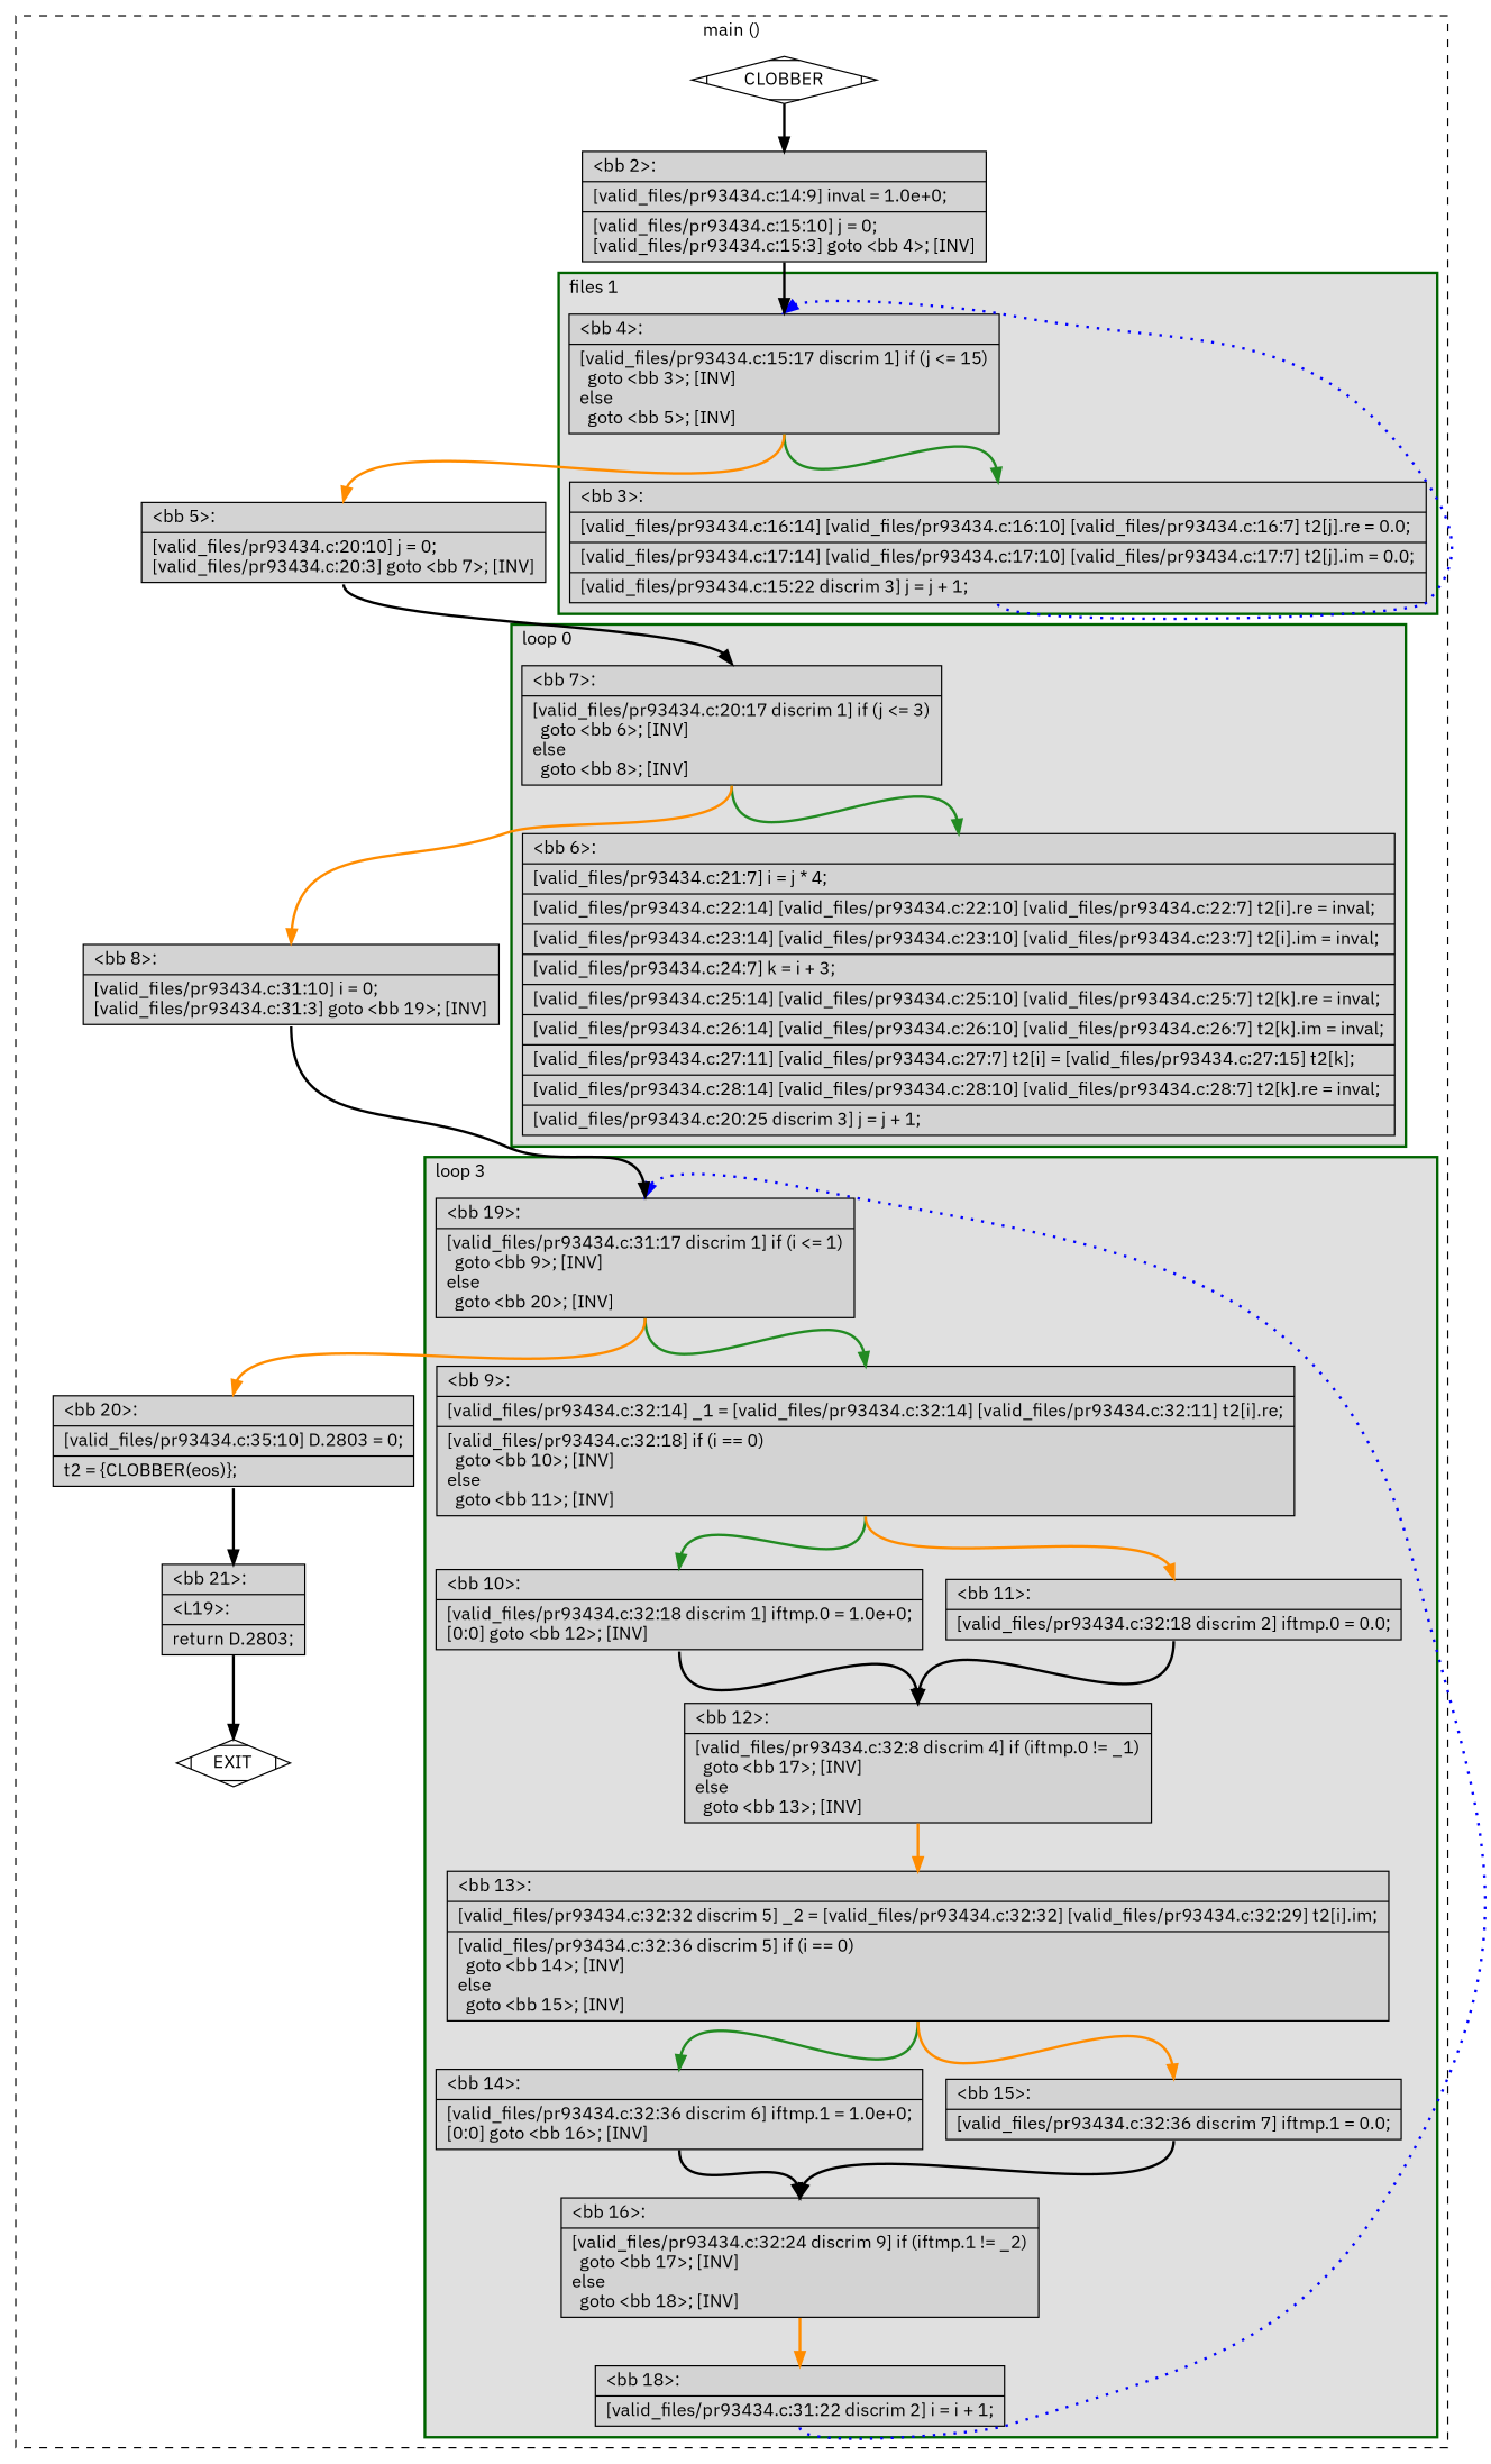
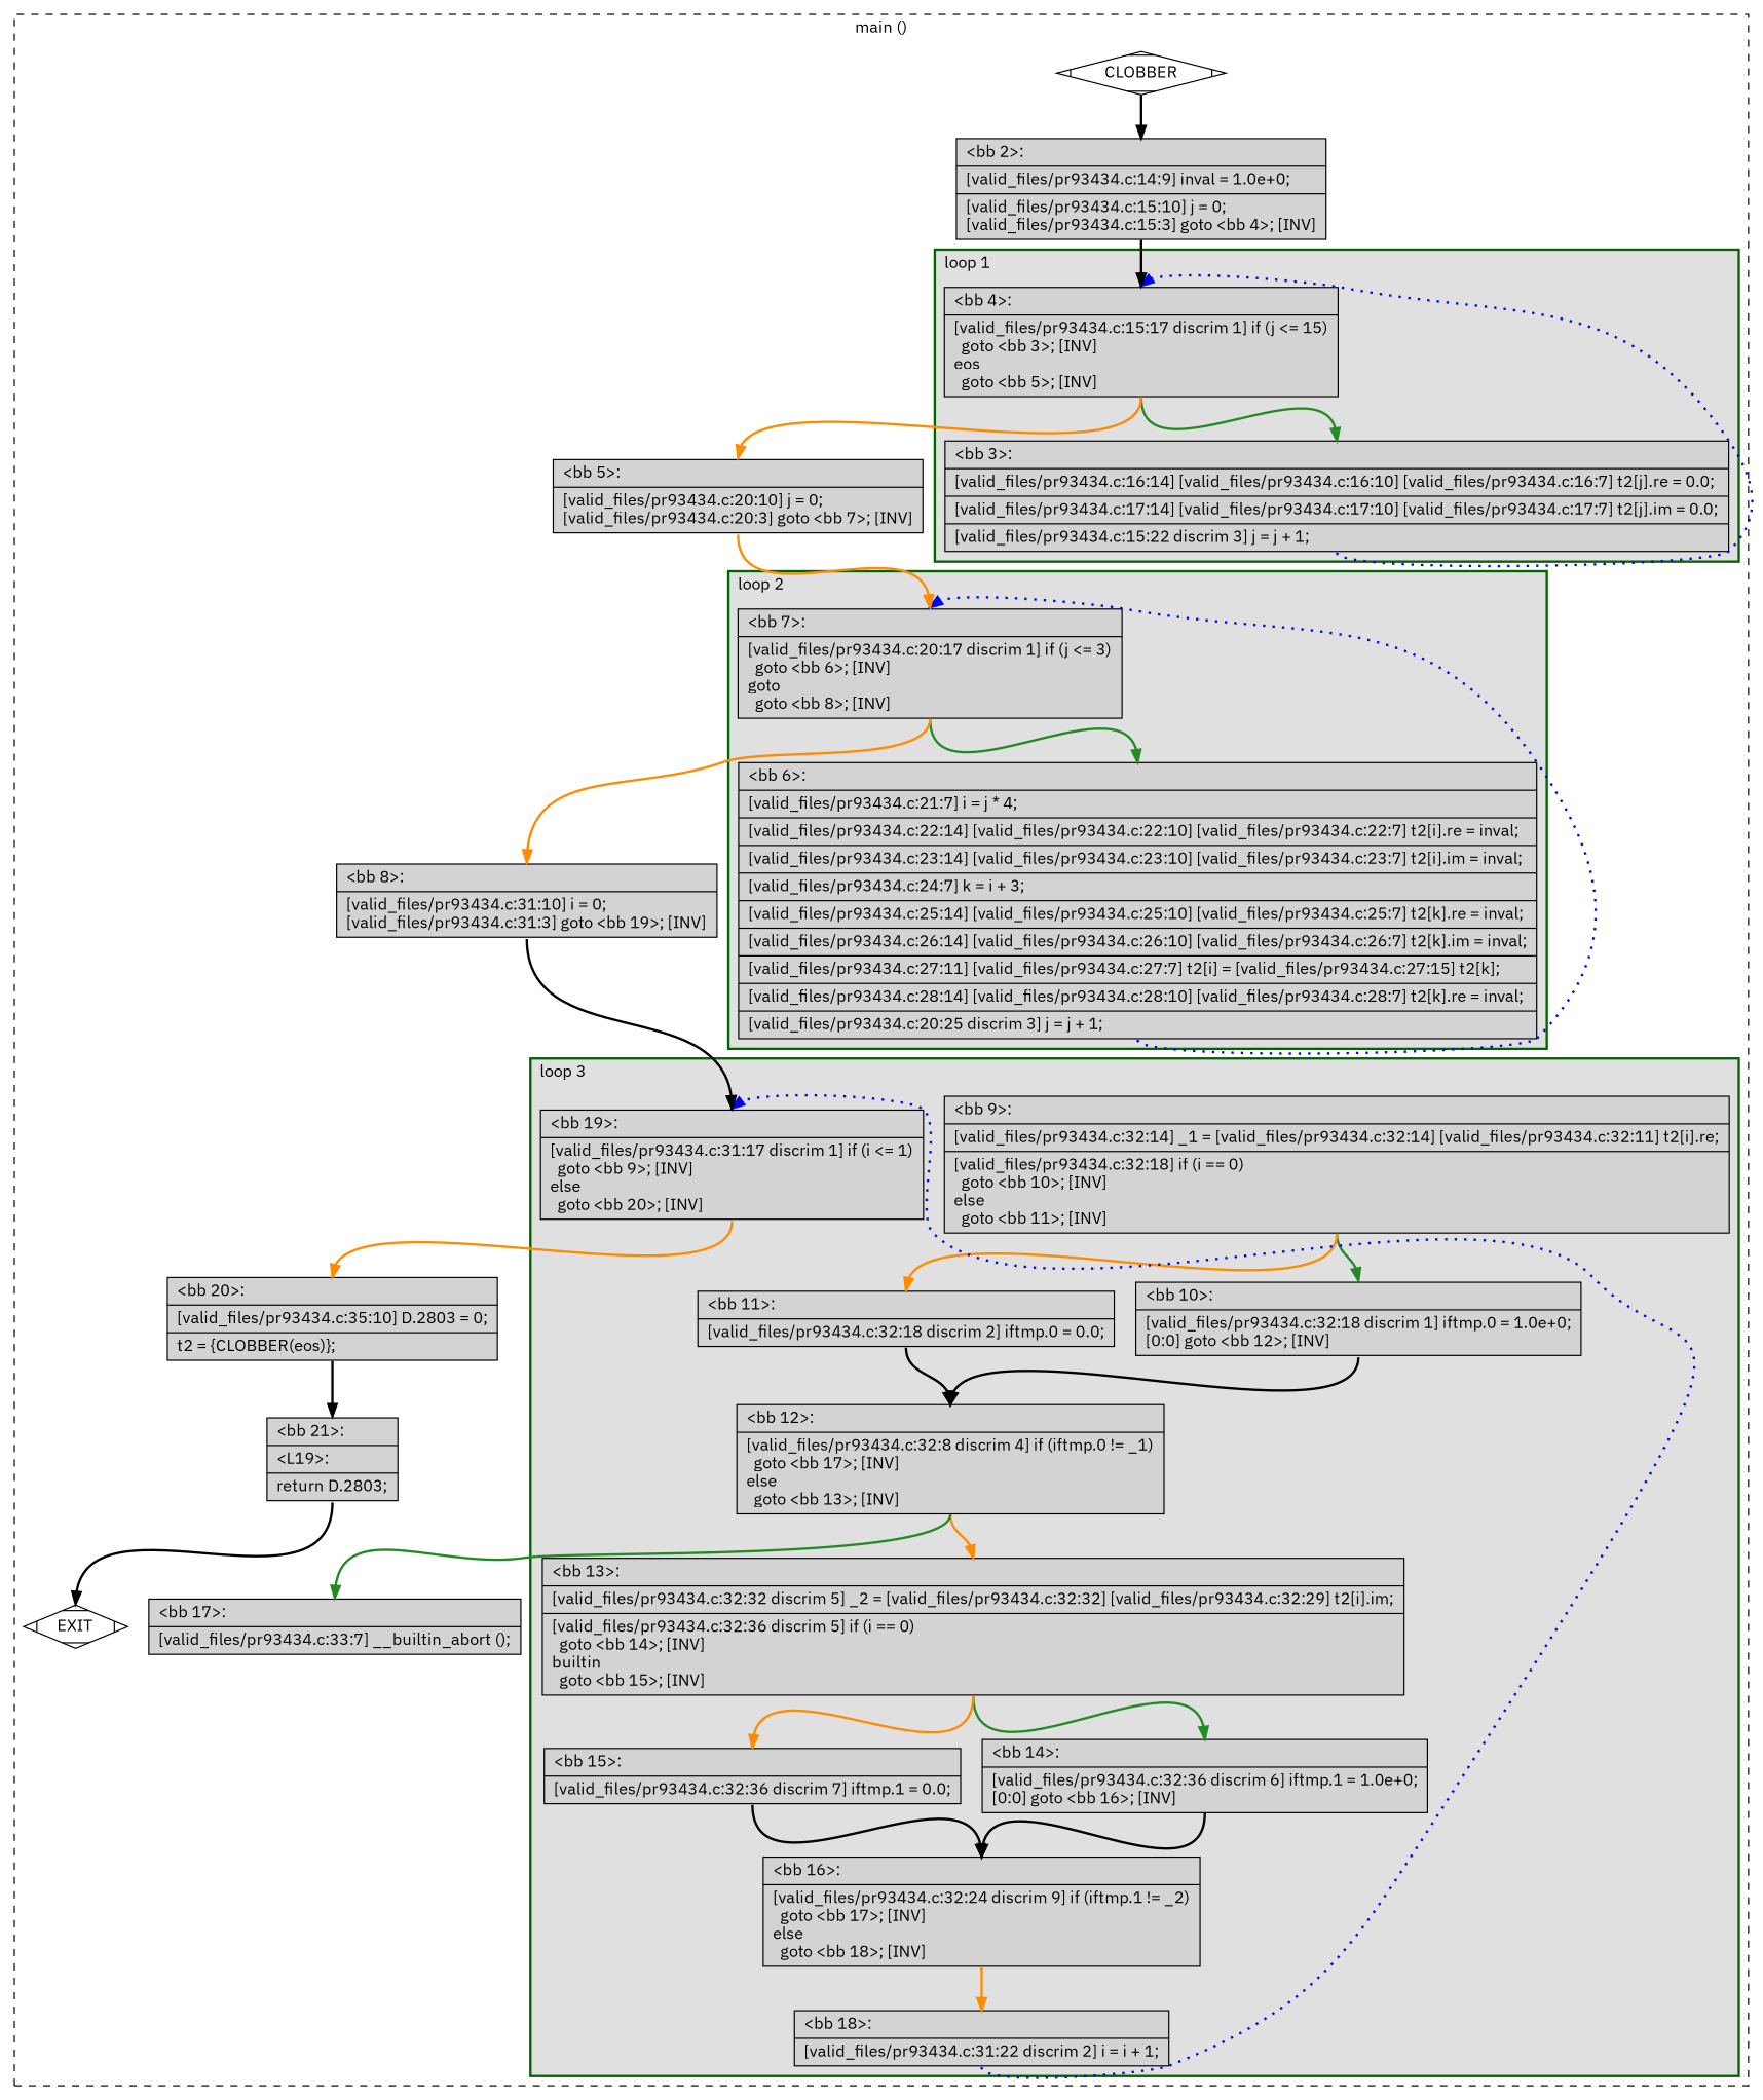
  digraph {
    fontname="IBM Plex Sans"
    node [fillcolor=lightgrey fontname="IBM Plex Sans" shape=record style=filled]
    edge [color=black constraint=true fontname="IBM Plex Sans" headport=n style="solid,bold" tailport=s weight=10]
    n1 [label="{\<bb\ 19\>:\l|[valid_files/pr93434.c:31:17\ discrim\ 1]\ if\ (i\ \<=\ 1)\l\ \ goto\ \<bb\ 9\>;\ [INV]\lelse\l\ \ goto\ \<bb\ 20\>;\ [INV]\l}"]
    n2 [label="{\<bb\ 9\>:\l|[valid_files/pr93434.c:32:14]\ _1\ =\ [valid_files/pr93434.c:32:14]\ [valid_files/pr93434.c:32:11]\ t2[i].re;\l|[valid_files/pr93434.c:32:18]\ if\ (i\ ==\ 0)\l\ \ goto\ \<bb\ 10\>;\ [INV]\lelse\l\ \ goto\ \<bb\ 11\>;\ [INV]\l}"]
    n3 [label="{\<bb\ 10\>:\l|[valid_files/pr93434.c:32:18\ discrim\ 1]\ iftmp.0\ =\ 1.0e+0;\l[0:0]\ goto\ \<bb\ 12\>;\ [INV]\l}"]
    n4 [label="{\<bb\ 11\>:\l|[valid_files/pr93434.c:32:18\ discrim\ 2]\ iftmp.0\ =\ 0.0;\l}"]
    n5 [label="{\<bb\ 12\>:\l|[valid_files/pr93434.c:32:8\ discrim\ 4]\ if\ (iftmp.0\ !=\ _1)\l\ \ goto\ \<bb\ 17\>;\ [INV]\lelse\l\ \ goto\ \<bb\ 13\>;\ [INV]\l}"]
-   n6 [label="{\<bb\ 13\>:\l|[valid_files/pr93434.c:32:32\ discrim\ 5]\ _2\ =\ [valid_files/pr93434.c:32:32]\ [valid_files/pr93434.c:32:29]\ t2[i].im;\l|[valid_files/pr93434.c:32:36\ discrim\ 5]\ if\ (i\ ==\ 0)\l\ \ goto\ \<bb\ 14\>;\ [INV]\lelse\l\ \ goto\ \<bb\ 15\>;\ [INV]\l}"]
+   n6 [label="{\<bb\ 13\>:\l|[valid_files/pr93434.c:32:32\ discrim\ 5]\ _2\ =\ [valid_files/pr93434.c:32:32]\ [valid_files/pr93434.c:32:29]\ t2[i].im;\l|[valid_files/pr93434.c:32:36\ discrim\ 5]\ if\ (i\ ==\ 0)\l\ \ goto\ \<bb\ 14\>;\ [INV]\lbuiltin\l\ \ goto\ \<bb\ 15\>;\ [INV]\l}"]
    n7 [label="{\<bb\ 14\>:\l|[valid_files/pr93434.c:32:36\ discrim\ 6]\ iftmp.1\ =\ 1.0e+0;\l[0:0]\ goto\ \<bb\ 16\>;\ [INV]\l}"]
    n8 [label="{\<bb\ 15\>:\l|[valid_files/pr93434.c:32:36\ discrim\ 7]\ iftmp.1\ =\ 0.0;\l}"]
    n9 [label="{\<bb\ 16\>:\l|[valid_files/pr93434.c:32:24\ discrim\ 9]\ if\ (iftmp.1\ !=\ _2)\l\ \ goto\ \<bb\ 17\>;\ [INV]\lelse\l\ \ goto\ \<bb\ 18\>;\ [INV]\l}"]
    n10 [label="{\<bb\ 18\>:\l|[valid_files/pr93434.c:31:22\ discrim\ 2]\ i\ =\ i\ +\ 1;\l}"]
-   n11 [label="{\<bb\ 7\>:\l|[valid_files/pr93434.c:20:17\ discrim\ 1]\ if\ (j\ \<=\ 3)\l\ \ goto\ \<bb\ 6\>;\ [INV]\lelse\l\ \ goto\ \<bb\ 8\>;\ [INV]\l}"]
+   n11 [label="{\<bb\ 7\>:\l|[valid_files/pr93434.c:20:17\ discrim\ 1]\ if\ (j\ \<=\ 3)\l\ \ goto\ \<bb\ 6\>;\ [INV]\lgoto\l\ \ goto\ \<bb\ 8\>;\ [INV]\l}"]
    n12 [label="{\<bb\ 6\>:\l|[valid_files/pr93434.c:21:7]\ i\ =\ j\ *\ 4;\l|[valid_files/pr93434.c:22:14]\ [valid_files/pr93434.c:22:10]\ [valid_files/pr93434.c:22:7]\ t2[i].re\ =\ inval;\l|[valid_files/pr93434.c:23:14]\ [valid_files/pr93434.c:23:10]\ [valid_files/pr93434.c:23:7]\ t2[i].im\ =\ inval;\l|[valid_files/pr93434.c:24:7]\ k\ =\ i\ +\ 3;\l|[valid_files/pr93434.c:25:14]\ [valid_files/pr93434.c:25:10]\ [valid_files/pr93434.c:25:7]\ t2[k].re\ =\ inval;\l|[valid_files/pr93434.c:26:14]\ [valid_files/pr93434.c:26:10]\ [valid_files/pr93434.c:26:7]\ t2[k].im\ =\ inval;\l|[valid_files/pr93434.c:27:11]\ [valid_files/pr93434.c:27:7]\ t2[i]\ =\ [valid_files/pr93434.c:27:15]\ t2[k];\l|[valid_files/pr93434.c:28:14]\ [valid_files/pr93434.c:28:10]\ [valid_files/pr93434.c:28:7]\ t2[k].re\ =\ inval;\l|[valid_files/pr93434.c:20:25\ discrim\ 3]\ j\ =\ j\ +\ 1;\l}"]
-   n13 [label="{\<bb\ 4\>:\l|[valid_files/pr93434.c:15:17\ discrim\ 1]\ if\ (j\ \<=\ 15)\l\ \ goto\ \<bb\ 3\>;\ [INV]\lelse\l\ \ goto\ \<bb\ 5\>;\ [INV]\l}"]
+   n13 [label="{\<bb\ 4\>:\l|[valid_files/pr93434.c:15:17\ discrim\ 1]\ if\ (j\ \<=\ 15)\l\ \ goto\ \<bb\ 3\>;\ [INV]\leos\l\ \ goto\ \<bb\ 5\>;\ [INV]\l}"]
    n14 [label="{\<bb\ 3\>:\l|[valid_files/pr93434.c:16:14]\ [valid_files/pr93434.c:16:10]\ [valid_files/pr93434.c:16:7]\ t2[j].re\ =\ 0.0;\l|[valid_files/pr93434.c:17:14]\ [valid_files/pr93434.c:17:10]\ [valid_files/pr93434.c:17:7]\ t2[j].im\ =\ 0.0;\l|[valid_files/pr93434.c:15:22\ discrim\ 3]\ j\ =\ j\ +\ 1;\l}"]
    n15 [label="{\<bb\ 20\>:\l|[valid_files/pr93434.c:35:10]\ D.2803\ =\ 0;\l|t2\ =\ \{CLOBBER(eos)\};\l}"]
+   n16 [label="{\<bb\ 17\>:\l|[valid_files/pr93434.c:33:7]\ __builtin_abort\ ();\l}"]
    n17 [label="{\<bb\ 8\>:\l|[valid_files/pr93434.c:31:10]\ i\ =\ 0;\l[valid_files/pr93434.c:31:3]\ goto\ \<bb\ 19\>;\ [INV]\l}"]
    n18 [label="{\<bb\ 5\>:\l|[valid_files/pr93434.c:20:10]\ j\ =\ 0;\l[valid_files/pr93434.c:20:3]\ goto\ \<bb\ 7\>;\ [INV]\l}"]
    n19 [fillcolor=white label=CLOBBER shape=Mdiamond]
    n20 [fillcolor=white label=EXIT shape=Mdiamond]
    n21 [label="{\<bb\ 2\>:\l|[valid_files/pr93434.c:14:9]\ inval\ =\ 1.0e+0;\l|[valid_files/pr93434.c:15:10]\ j\ =\ 0;\l[valid_files/pr93434.c:15:3]\ goto\ \<bb\ 4\>;\ [INV]\l}"]
    n22 [label="{\<bb\ 21\>:\l|\<L19\>:\l|return\ D.2803;\l}"]
    subgraph cluster_1 {
      color=black
      label="main ()"
      style=dashed
      n15
+     n16
      n17
      n18
      n19
      n20
      n21
      n22
      subgraph cluster_2 {
        color=darkgreen
        fillcolor=grey88
        label="loop 3"
        labeljust=l
        penwidth=2
        style=filled
        n1
        n2
        n3
        n4
        n5
        n6
        n7
        n8
        n9
        n10
      }
      subgraph cluster_3 {
        color=darkgreen
        fillcolor=grey88
-       label="loop 0"
+       label="loop 2"
        labeljust=l
        penwidth=2
        style=filled
        n11
        n12
      }
      subgraph cluster_4 {
        color=darkgreen
        fillcolor=grey88
-       label="files 1"
+       label="loop 1"
        labeljust=l
        penwidth=2
        style=filled
        n13
        n14
      }
    }
-   n1 -> n2 [color=forestgreen]
    n1 -> n15 [color=darkorange]
    n2 -> n3 [color=forestgreen]
    n2 -> n4 [color=darkorange]
    n3 -> n5 [weight=100]
    n4 -> n5 [weight=100]
    n5 -> n6 [color=darkorange]
+   n5 -> n16 [color=forestgreen]
    n6 -> n7 [color=forestgreen]
    n6 -> n8 [color=darkorange]
    n7 -> n9 [weight=100]
    n8 -> n9 [weight=100]
    n9 -> n10 [color=darkorange]
    n10 -> n1 [color=blue constraint=false style="dotted,bold"]
    n11 -> n12 [color=forestgreen]
    n11 -> n17 [color=darkorange]
+   n12 -> n11 [color=blue constraint=false style="dotted,bold"]
    n13 -> n14 [color=forestgreen]
    n13 -> n18 [color=darkorange]
    n14 -> n13 [color=blue constraint=false style="dotted,bold"]
    n15 -> n22 [weight=100]
    n17 -> n1 [weight=100]
-   n18 -> n11 [weight=100]
+   n18 -> n11 [color=darkorange weight=100]
    n19 -> n20 [style=invis color="" weight=""]
    n19 -> n21 [weight=100]
    n21 -> n13 [weight=100]
    n22 -> n20
  }
